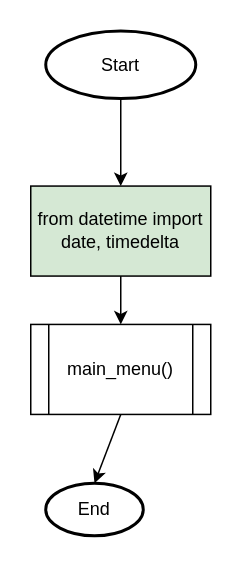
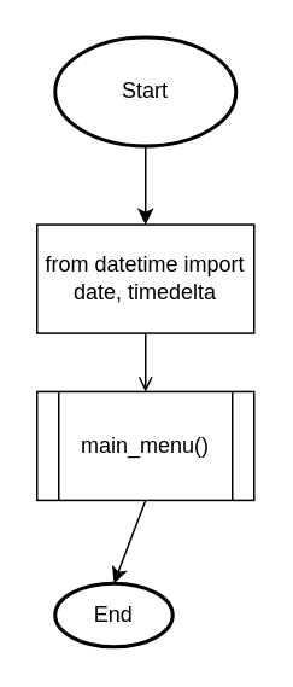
  <mxCell id="0" />
  <mxCell id="1" parent="0" />
  <mxCell id="2" value="main_menu()" style="shape=process;whiteSpace=wrap;html=1;backgroundOutline=1;" parent="1" vertex="1"><mxGeometry x="20" y="215.62" width="120" height="60" as="geometry" /></mxCell>
- <mxCell id="3" value="Start" style="strokeWidth=2;html=1;shape=mxgraph.flowchart.start_1;whiteSpace=wrap;" parent="1" vertex="1"><mxGeometry x="30" y="20" width="100" height="45" as="geometry" /></mxCell>
+ <mxCell id="3" value="Start" style="strokeWidth=2;html=1;shape=mxgraph.flowchart.start_1;whiteSpace=wrap;" parent="1" vertex="1"><mxGeometry x="30" y="20" width="100" height="60" as="geometry" /></mxCell>
  <mxCell id="4" value="End" style="strokeWidth=2;html=1;shape=mxgraph.flowchart.start_1;whiteSpace=wrap;" parent="1" vertex="1"><mxGeometry x="30" y="321.5" width="65" height="35" as="geometry" /></mxCell>
- <mxCell id="5" value="" style="endArrow=classic;html=1;exitX=0.5;exitY=1;exitDx=0;exitDy=0;exitPerimeter=0;entryX=0.5;entryY=0;entryDx=0;entryDy=0;" parent="1" source="7" target="2" edge="1"><mxGeometry width="50" height="50" relative="1" as="geometry"><mxPoint x="340" y="110" as="sourcePoint" /><mxPoint x="390" y="60" as="targetPoint" /></mxGeometry></mxCell>
+ <mxCell id="5" value="" style="endArrow=open;html=1;exitX=0.5;exitY=1;exitDx=0;exitDy=0;exitPerimeter=0;entryX=0.5;entryY=0;entryDx=0;entryDy=0;" parent="1" source="7" target="2" edge="1"><mxGeometry width="50" height="50" relative="1" as="geometry"><mxPoint x="340" y="110" as="sourcePoint" /><mxPoint x="390" y="60" as="targetPoint" /></mxGeometry></mxCell>
  <mxCell id="6" value="" style="endArrow=classic;html=1;exitX=0.5;exitY=1;exitDx=0;exitDy=0;entryX=0.5;entryY=0;entryDx=0;entryDy=0;entryPerimeter=0;" parent="1" source="2" target="4" edge="1"><mxGeometry width="50" height="50" relative="1" as="geometry"><mxPoint x="90" y="90" as="sourcePoint" /><mxPoint x="90" y="120" as="targetPoint" /></mxGeometry></mxCell>
- <mxCell id="7" value="from datetime import date, timedelta" style="rounded=0;whiteSpace=wrap;html=1;fontSize=12;fillColor=#d5e8d4;" parent="1" vertex="1"><mxGeometry x="20" y="123.38" width="120" height="60" as="geometry" /></mxCell>
+ <mxCell id="7" value="from datetime import date, timedelta" style="rounded=0;whiteSpace=wrap;html=1;fontSize=12;" parent="1" vertex="1"><mxGeometry x="20" y="123.38" width="120" height="60" as="geometry" /></mxCell>
  <mxCell id="8" value="" style="endArrow=classic;html=1;exitX=0.5;exitY=1;exitDx=0;exitDy=0;exitPerimeter=0;entryX=0.5;entryY=0;entryDx=0;entryDy=0;" parent="1" source="3" target="7" edge="1"><mxGeometry width="50" height="50" relative="1" as="geometry"><mxPoint x="80" y="80" as="sourcePoint" /><mxPoint x="80" y="180" as="targetPoint" /></mxGeometry></mxCell>
